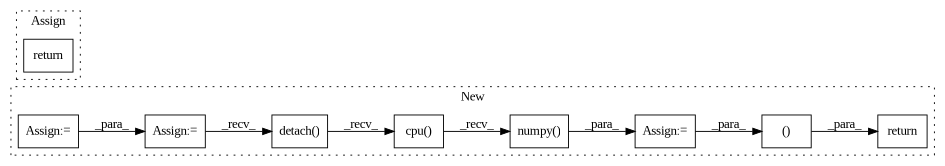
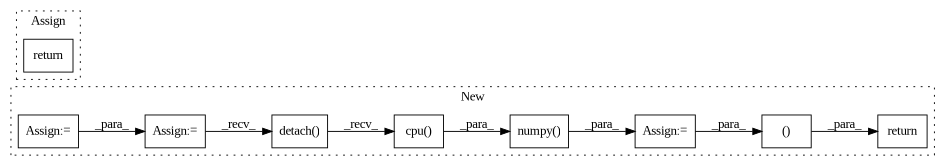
  digraph {
    fontname="Liberation Serif"
    rankdir=LR
    node [a=75 fontname="Liberation Serif" l=3 s=6665 shape=box]
    edge [fontname="Liberation Serif"]
    n1 [l=33 label="numpy()"]
    n2 [l=25 label="cpu()"]
    n3 [a=68 label="Assign:=" s=6662]
    n4 [a=68 label="Assign:=" s=6179]
    n5 [a=93 l=7 label=return s=6813]
    n6 [a=68 label="Assign:=" s=6365]
    n7 [a=54 l=44 label="()" s=6830]
    n8 [l=19 label="detach()"]
    n9 [a=93 l=7 label=return s=6558]
    subgraph cluster_1 {
      label=New
      style=dotted
      n1
      n2
      n3
      n4
      n5
      n6
      n7
      n8
    }
    subgraph cluster_2 {
      label=Assign
      style=dotted
      n9
    }
    n1 -> n3 [label=_para_]
-   n2 -> n1 [label=_recv_]
+   n2 -> n1 [label=_para_]
    n3 -> n7 [label=_para_]
    n4 -> n6 [label=_para_]
    n6 -> n8 [label=_recv_]
    n7 -> n5 [label=_para_]
    n8 -> n2 [label=_recv_]
  }
